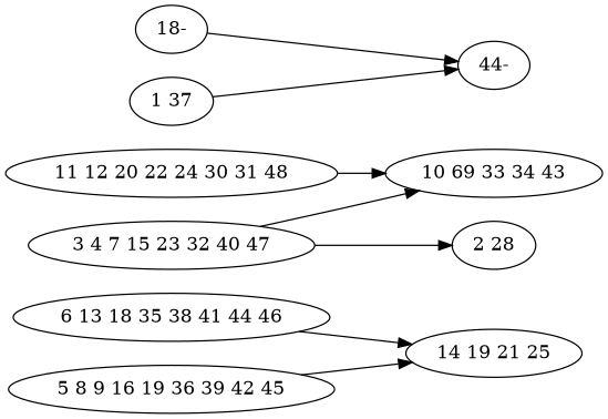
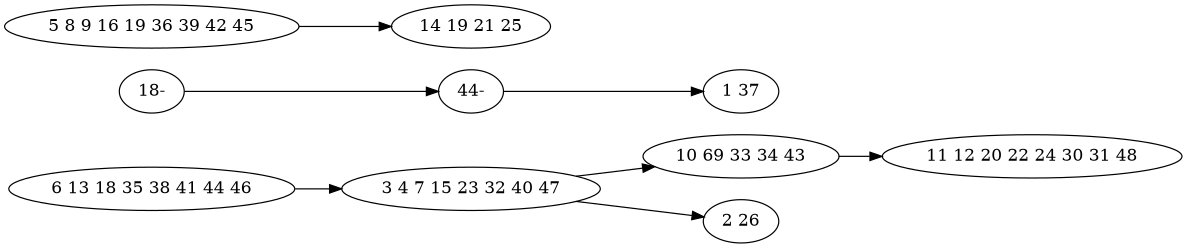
  digraph {
    rankdir=LR
    n1 [label="6 13 18 35 38 41 44 46"]
    n2 [label="3 4 7 15 23 32 40 47"]
    n3 [label="10 69 33 34 43"]
-   n4 [label="2 28"]
+   n4 [label="2 26"]
    n5 [label="11 12 20 22 24 30 31 48"]
    n6 [label="18-"]
    n7 [label="44-"]
    n8 [label="5 8 9 16 19 36 39 42 45"]
    n9 [label="14 19 21 25"]
    n10 [label="1 37"]
-   n1 -> n9
+   n1 -> n2
    n2 -> n3
    n2 -> n4
-   n5 -> n3
+   n3 -> n5
    n6 -> n7
-   n10 -> n7
+   n7 -> n10
    n8 -> n9
  }
